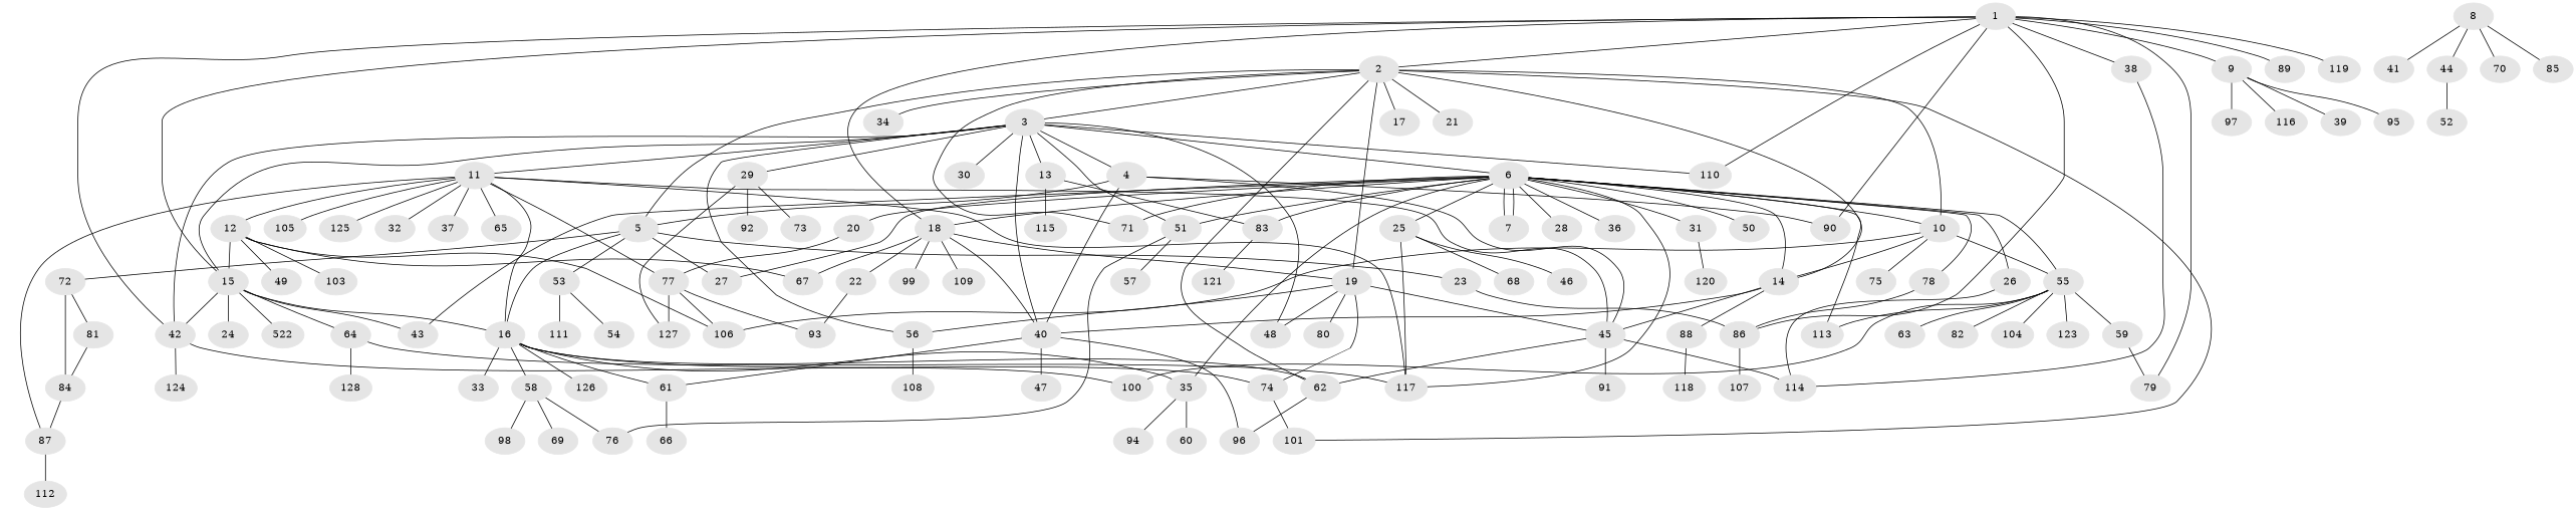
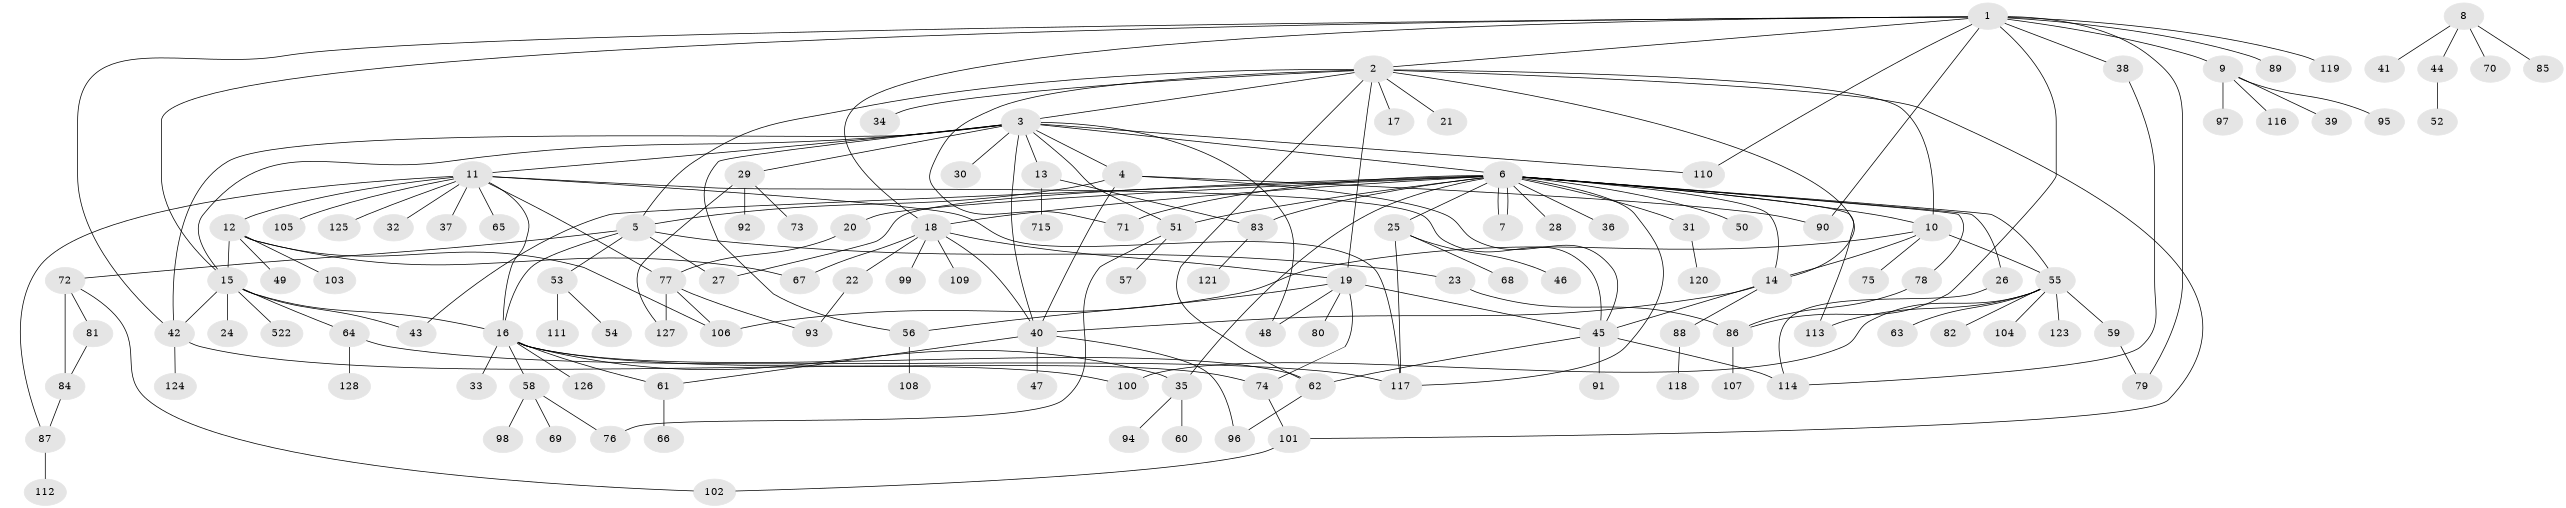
  graph {
    node [color=gray90 style=filled]
    1
    2
    9
    15
    18
    38
    42
    79
    86
    89
    90
    110
    119
    3
    5
    10
    14
    17
    19
    21
    34
    62
    71
    101
    39
    95
    97
    116
    16
    43
    24
    64
    n33 [label=522]
    40
    67
    22
    99
    109
    114
    100
    124
    107
    4
    6
    11
    13
    29
    30
    48
    51
    56
    23
    27
    53
    72
    8
    41
    44
    70
    85
    55
    75
    106
    45
    88
    74
    80
    96
+   102
    7
    20
    25
    26
    28
    31
    35
    36
    50
    78
    83
    113
    117
    12
    32
    37
    65
    77
    87
    105
    125
-   115
+   115 [label=715]
    73
    92
    127
    61
    47
    57
    76
    108
    91
    33
    58
    126
    54
    111
    81
    84
    46
    68
    120
    60
    94
    59
    63
    82
    104
    123
    121
    52
    49
    103
    93
    112
    118
    128
    69
    98
    66
    1 -- 2
    1 -- 9
    1 -- 15
    1 -- 18
    1 -- 38
    1 -- 42
    1 -- 79
    1 -- 86
    1 -- 89
    1 -- 90
    1 -- 110
    1 -- 119
    2 -- 3
    2 -- 5
    2 -- 10
    2 -- 14
    2 -- 17
    2 -- 19
    2 -- 21
    2 -- 34
    2 -- 62
    2 -- 71
    2 -- 101
    9 -- 39
    9 -- 95
    9 -- 97
    9 -- 116
    15 -- 42
    15 -- 16
    15 -- 43
    15 -- 24
    15 -- 64
    15 -- n33
    18 -- 19
    18 -- 40
    18 -- 67
    18 -- 22
    18 -- 99
    18 -- 109
    38 -- 114
    42 -- 100
    42 -- 124
    86 -- 107
    3 -- 15
    3 -- 42
    3 -- 110
    3 -- 40
    3 -- 4
    3 -- 6
    3 -- 11
    3 -- 13
    3 -- 29
    3 -- 30
    3 -- 48
    3 -- 51
    3 -- 56
    5 -- 16
    5 -- 23
    5 -- 27
    5 -- 53
    5 -- 72
    10 -- 14
    10 -- 55
    10 -- 75
    10 -- 106
    14 -- 40
    14 -- 45
    14 -- 88
    19 -- 48
    19 -- 56
    19 -- 45
    19 -- 74
    19 -- 80
    62 -- 96
+   101 -- 102
    16 -- 62
    16 -- 74
    16 -- 35
    16 -- 61
    16 -- 33
    16 -- 58
    16 -- 126
    64 -- 117
    64 -- 128
    40 -- 96
    40 -- 61
    40 -- 47
    22 -- 93
    4 -- 90
    4 -- 5
    4 -- 40
    4 -- 45
    6 -- 18
    6 -- 10
    6 -- 14
    6 -- 71
    6 -- 43
    6 -- 51
    6 -- 27
    6 -- 55
    6 -- 7
    6 -- 7
    6 -- 20
    6 -- 25
    6 -- 26
    6 -- 28
    6 -- 31
    6 -- 35
    6 -- 36
    6 -- 50
    6 -- 78
    6 -- 83
    6 -- 113
    6 -- 117
    11 -- 16
    11 -- 45
    11 -- 117
    11 -- 12
    11 -- 32
    11 -- 37
    11 -- 65
    11 -- 77
    11 -- 87
    11 -- 105
    11 -- 125
    13 -- 83
    13 -- 115
    29 -- 73
    29 -- 92
    29 -- 127
    51 -- 57
    51 -- 76
    56 -- 108
    23 -- 86
    53 -- 54
    53 -- 111
+   72 -- 102
    72 -- 81
    72 -- 84
    8 -- 41
    8 -- 44
    8 -- 70
    8 -- 85
    44 -- 52
    55 -- 100
    55 -- 113
    55 -- 59
    55 -- 63
    55 -- 82
    55 -- 104
    55 -- 123
    45 -- 62
    45 -- 114
    45 -- 91
    88 -- 118
    74 -- 101
    20 -- 77
    25 -- 117
    25 -- 46
    25 -- 68
    26 -- 114
    31 -- 120
    35 -- 60
    35 -- 94
    78 -- 86
    83 -- 121
    12 -- 15
    12 -- 67
    12 -- 106
    12 -- 49
    12 -- 103
    77 -- 106
    77 -- 127
    77 -- 93
    87 -- 112
    61 -- 66
    58 -- 76
    58 -- 69
    58 -- 98
    81 -- 84
    84 -- 87
    59 -- 79
  }
